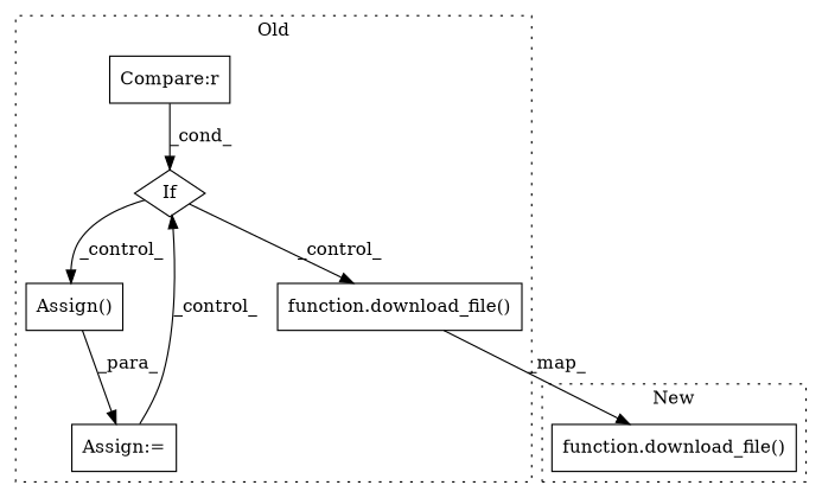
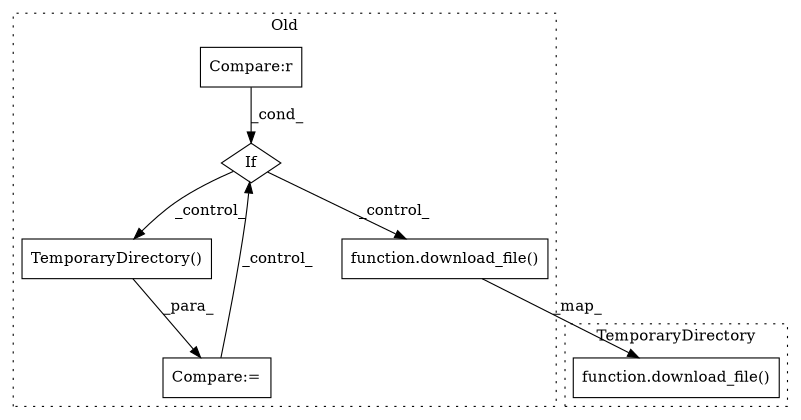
  digraph {
    node [a=75 l=3 shape=box]
    n1 [l=106 label="function.download_file()" s=980]
    n2 [a=96 label=If s=821 shape=diamond]
    n3 [a=40 l=24 label="Compare:r" s=824]
-   n4 [l=29 label="Assign()" s=873]
-   n5 [a=68 label="Assign:=" s=1113]
+   n4 [l=29 label="TemporaryDirectory()" s=873]
+   n5 [a=68 label="Compare:=" s=1113]
    n6 [l=99 label="function.download_file()" s=1061]
    subgraph cluster_1 {
      label=Old
      style=dotted
      n1
      n2
      n3
      n4
      n5
    }
    subgraph cluster_2 {
-     label=New
+     label=TemporaryDirectory
      style=dotted
      n6
    }
    n1 -> n6 [label=_map_]
    n2 -> n1 [label=_control_]
    n2 -> n4 [label=_control_]
    n3 -> n2 [label=_cond_]
    n4 -> n5 [label=_para_]
    n5 -> n2 [label=_control_]
  }
